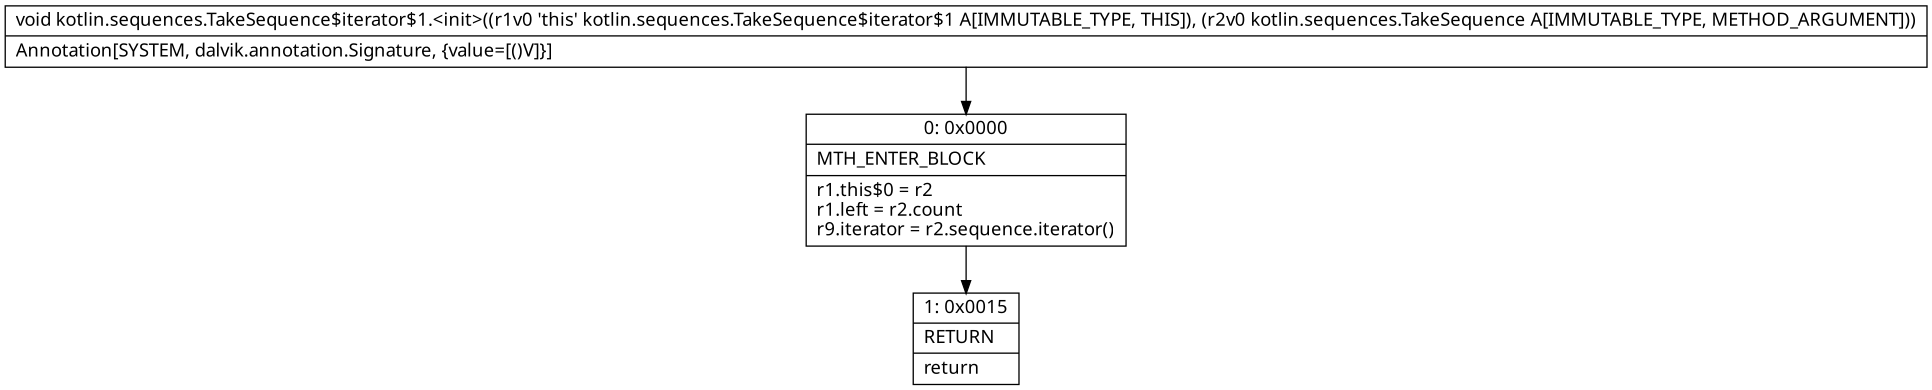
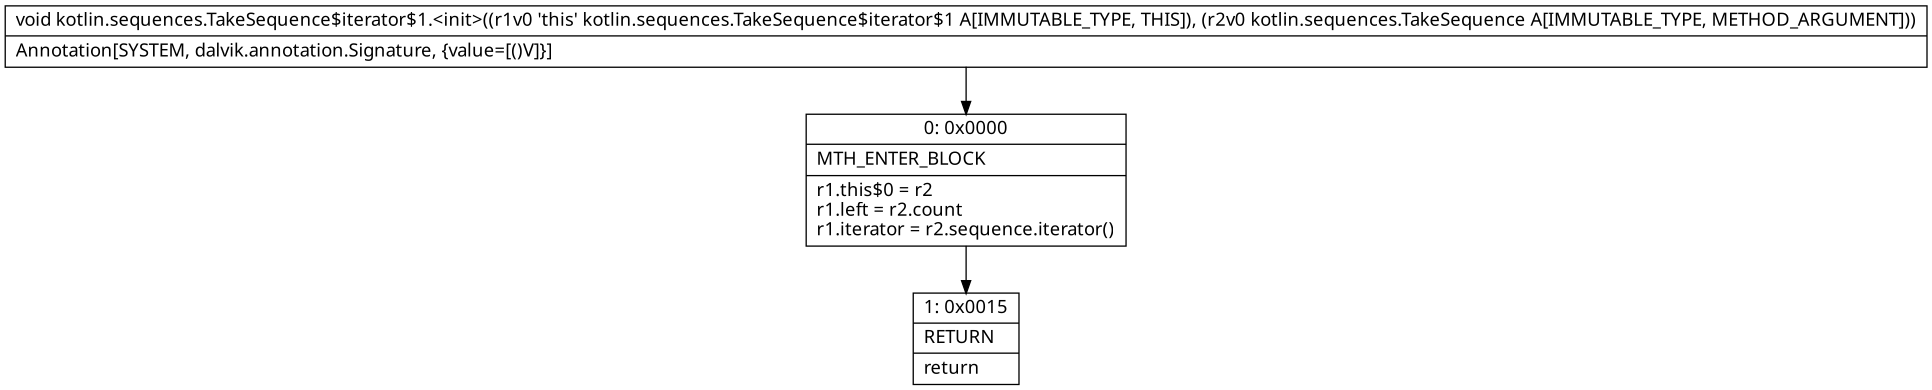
  digraph {
    fontname="Noto Sans"
    node [shape=record fontname="Noto Sans"]
    edge [fontname="Noto Sans"]
-   n1 [label="{0\:\ 0x0000|MTH_ENTER_BLOCK\l|r1.this$0 = r2\lr1.left = r2.count\lr9.iterator = r2.sequence.iterator()\l}"]
+   n1 [label="{0\:\ 0x0000|MTH_ENTER_BLOCK\l|r1.this$0 = r2\lr1.left = r2.count\lr1.iterator = r2.sequence.iterator()\l}"]
    n2 [label="{1\:\ 0x0015|RETURN\l|return\l}"]
    n3 [label="{void kotlin.sequences.TakeSequence$iterator$1.\<init\>((r1v0 'this' kotlin.sequences.TakeSequence$iterator$1 A[IMMUTABLE_TYPE, THIS]), (r2v0 kotlin.sequences.TakeSequence A[IMMUTABLE_TYPE, METHOD_ARGUMENT]))  | Annotation[SYSTEM, dalvik.annotation.Signature, \{value=[()V]\}]\l}"]
    n1 -> n2
    n3 -> n1
  }
